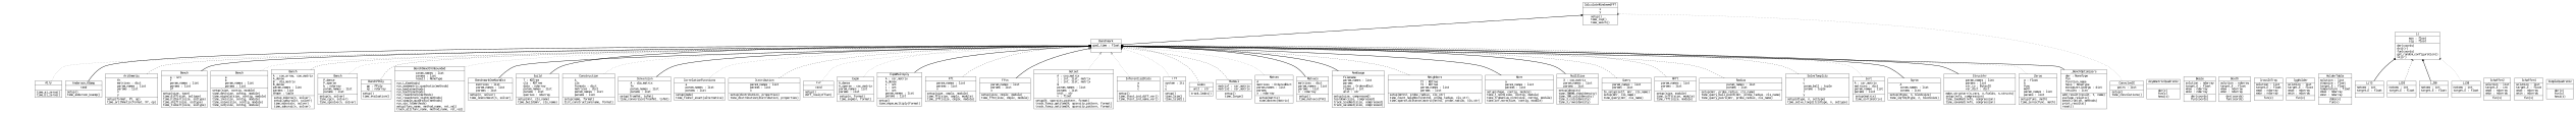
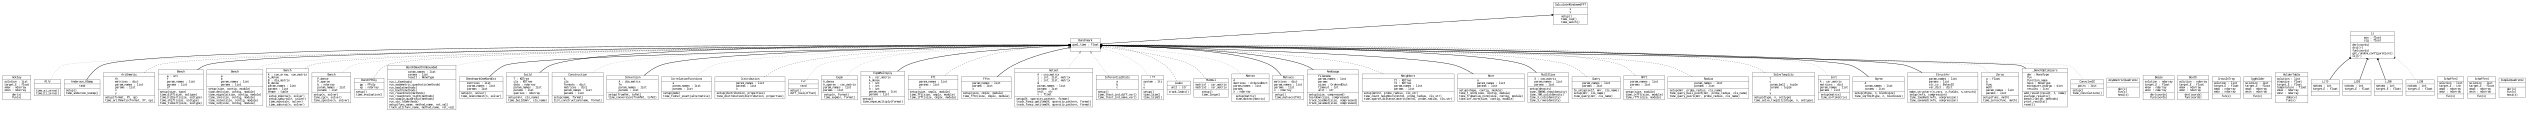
  digraph {
    fontname="Roboto Mono"
    rankdir=BT
    node [color=black fontcolor=black fontname="Roboto Mono" shape=record style=solid]
    edge [arrowhead=onormal arrowtail=none fontname="Roboto Mono" style=bold]
+   n1 [label=<{Ackley|solution : list<br ALIGN="LEFT"/>target_E : float<br ALIGN="LEFT"/>xmax : ndarray<br ALIGN="LEFT"/>xmin : ndarray<br ALIGN="LEFT"/>|der(x)<br ALIGN="LEFT"/>fun(x)<br ALIGN="LEFT"/>}>]
    n2 [label=<{Airy|<br ALIGN="LEFT"/>|time_ai_zeros()<br ALIGN="LEFT"/>time_bi_zeros()<br ALIGN="LEFT"/>}>]
    n3 [label=<{Benchmark|goal_time : float<br ALIGN="LEFT"/>|}>]
    n4 [label=<{CalculateWindowedFFT|x<br ALIGN="LEFT"/>y<br ALIGN="LEFT"/>|setup()<br ALIGN="LEFT"/>time_csd()<br ALIGN="LEFT"/>time_welch()<br ALIGN="LEFT"/>}>]
    n5 [label=<{Anderson_KSamp|rand<br ALIGN="LEFT"/>|setup()<br ALIGN="LEFT"/>time_anderson_ksamp()<br ALIGN="LEFT"/>}>]
    n6 [label=<{Arithmetic|fn<br ALIGN="LEFT"/>matrices : dict<br ALIGN="LEFT"/>param_names : list<br ALIGN="LEFT"/>params : list<br ALIGN="LEFT"/>x<br ALIGN="LEFT"/>y<br ALIGN="LEFT"/>|setup(format, XY, op)<br ALIGN="LEFT"/>time_arithmetic(format, XY, op)<br ALIGN="LEFT"/>}>]
    n7 [label=<{AsymmetricQuadratic|<br ALIGN="LEFT"/>|der(x)<br ALIGN="LEFT"/>fun(x)<br ALIGN="LEFT"/>hess(x)<br ALIGN="LEFT"/>}>]
    n8 [label=<{Beale|solution : ndarray<br ALIGN="LEFT"/>target_E : float<br ALIGN="LEFT"/>xmax : ndarray<br ALIGN="LEFT"/>xmin : ndarray<br ALIGN="LEFT"/>|der(coords)<br ALIGN="LEFT"/>fun(coords)<br ALIGN="LEFT"/>}>]
    n9 [label=<{Bench|a : int<br ALIGN="LEFT"/>f<br ALIGN="LEFT"/>param_names : list<br ALIGN="LEFT"/>params : list<br ALIGN="LEFT"/>sf<br ALIGN="LEFT"/>|setup(size, type)<br ALIGN="LEFT"/>time_diff(size, soltype)<br ALIGN="LEFT"/>time_hilbert(size, soltype)<br ALIGN="LEFT"/>time_shift(size, soltype)<br ALIGN="LEFT"/>time_tilbert(size, soltype)<br ALIGN="LEFT"/>}>]
    n10 [label=<{Bench|a<br ALIGN="LEFT"/>b<br ALIGN="LEFT"/>param_names : list<br ALIGN="LEFT"/>params : list<br ALIGN="LEFT"/>|setup(size, contig, module)<br ALIGN="LEFT"/>time_det(size, contig, module)<br ALIGN="LEFT"/>time_eigvals(size, contig, module)<br ALIGN="LEFT"/>time_inv(size, contig, module)<br ALIGN="LEFT"/>time_solve(size, contig, module)<br ALIGN="LEFT"/>time_svd(size, contig, module)<br ALIGN="LEFT"/>}>]
    n11 [label=<{Bench|A : coo_array, coo_matrix<br ALIGN="LEFT"/>A_dense<br ALIGN="LEFT"/>B : dia_matrix<br ALIGN="LEFT"/>B_dense<br ALIGN="LEFT"/>param_names : list<br ALIGN="LEFT"/>params : list<br ALIGN="LEFT"/>shape : tuple<br ALIGN="LEFT"/>|setup_mikota(n, solver)<br ALIGN="LEFT"/>setup_sakurai(n, solver)<br ALIGN="LEFT"/>time_mikota(n, solver)<br ALIGN="LEFT"/>time_sakurai(n, solver)<br ALIGN="LEFT"/>}>]
    n12 [label=<{Bench|P_dense<br ALIGN="LEFT"/>P_sparse<br ALIGN="LEFT"/>b : ndarray<br ALIGN="LEFT"/>param_names : list<br ALIGN="LEFT"/>params : list<br ALIGN="LEFT"/>|setup(n, solver)<br ALIGN="LEFT"/>time_cg(n, solver)<br ALIGN="LEFT"/>time_spsolve(n, solver)<br ALIGN="LEFT"/>}>]
    n13 [label=<{BenchPPoly|pp : PPoly<br ALIGN="LEFT"/>xp : ndarray<br ALIGN="LEFT"/>|setup()<br ALIGN="LEFT"/>time_evaluation()<br ALIGN="LEFT"/>}>]
    n14 [label=<{BenchSmoothUnbounded|param_names : list<br ALIGN="LEFT"/>params : list<br ALIGN="LEFT"/>result : NoneType<br ALIGN="LEFT"/>|run_LJ(methods)<br ALIGN="LEFT"/>run_asymmetric_quadratic(methods)<br ALIGN="LEFT"/>run_beale(methods)<br ALIGN="LEFT"/>run_booth(methods)<br ALIGN="LEFT"/>run_rosenbrock(methods)<br ALIGN="LEFT"/>run_rosenbrock_tight(methods)<br ALIGN="LEFT"/>run_simple_quadratic(methods)<br ALIGN="LEFT"/>run_sin_1d(methods)<br ALIGN="LEFT"/>setup(func_name, method_name, ret_val)<br ALIGN="LEFT"/>track_all(func_name, method_name, ret_val)<br ALIGN="LEFT"/>}>]
    n15 [label=<{BenchmarkOneNormEst|matrices : list<br ALIGN="LEFT"/>param_names : list<br ALIGN="LEFT"/>params : list<br ALIGN="LEFT"/>|setup(n, solver)<br ALIGN="LEFT"/>time_onenormest(n, solver)<br ALIGN="LEFT"/>}>]
    n16 [label=<{Booth|solution : ndarray<br ALIGN="LEFT"/>target_E : float<br ALIGN="LEFT"/>xmax : ndarray<br ALIGN="LEFT"/>xmin : ndarray<br ALIGN="LEFT"/>|der(coords)<br ALIGN="LEFT"/>fun(coords)<br ALIGN="LEFT"/>}>]
    n17 [label=<{Build|T : KDTree<br ALIGN="LEFT"/>cls : KDTree<br ALIGN="LEFT"/>data : ndarray<br ALIGN="LEFT"/>param_names : list<br ALIGN="LEFT"/>params : list<br ALIGN="LEFT"/>queries : ndarray<br ALIGN="LEFT"/>|setup(mnr, cls_name)<br ALIGN="LEFT"/>time_build(mnr, cls_name)<br ALIGN="LEFT"/>}>]
    n18 [label=<{Construction|A<br ALIGN="LEFT"/>cls<br ALIGN="LEFT"/>formats : dict<br ALIGN="LEFT"/>matrices : dict<br ALIGN="LEFT"/>param_names : list<br ALIGN="LEFT"/>params : list<br ALIGN="LEFT"/>|setup(name, format)<br ALIGN="LEFT"/>dict_construction(name, format)<br ALIGN="LEFT"/>}>]
    n19 [label=<{Conversion|A : dia_matrix<br ALIGN="LEFT"/>fn<br ALIGN="LEFT"/>param_names : list<br ALIGN="LEFT"/>params : list<br ALIGN="LEFT"/>|setup(fromfmt, tofmt)<br ALIGN="LEFT"/>time_conversion(fromfmt, tofmt)<br ALIGN="LEFT"/>}>]
    n20 [label=<{Convolve2D|pairs : list<br ALIGN="LEFT"/>|setup()<br ALIGN="LEFT"/>time_convolutions()<br ALIGN="LEFT"/>}>]
    n21 [label=<{CorrelationFunctions|a<br ALIGN="LEFT"/>param_names : list<br ALIGN="LEFT"/>params : list<br ALIGN="LEFT"/>|setup(mode)<br ALIGN="LEFT"/>time_fisher_exact(alternative)<br ALIGN="LEFT"/>}>]
    n22 [label=<{CrossInTray|solution : list<br ALIGN="LEFT"/>target_E : float<br ALIGN="LEFT"/>xmax : ndarray<br ALIGN="LEFT"/>xmin : ndarray<br ALIGN="LEFT"/>|fun(x)<br ALIGN="LEFT"/>}>]
    n23 [label=<{Distribution|param_names : list<br ALIGN="LEFT"/>params : list<br ALIGN="LEFT"/>x<br ALIGN="LEFT"/>|setup(distribution, properties)<br ALIGN="LEFT"/>time_distribution(distribution, properties)<br ALIGN="LEFT"/>}>]
    n24 [label=<{EggHolder|solution : list<br ALIGN="LEFT"/>target_E : float<br ALIGN="LEFT"/>xmax : ndarray<br ALIGN="LEFT"/>xmin : ndarray<br ALIGN="LEFT"/>|fun(x)<br ALIGN="LEFT"/>}>]
    n25 [label=<{Erf|rand<br ALIGN="LEFT"/>|setup()<br ALIGN="LEFT"/>diff_real(offset)<br ALIGN="LEFT"/>}>]
    n26 [label=<{Expm|A_dense<br ALIGN="LEFT"/>A_sparse : csc_matrix<br ALIGN="LEFT"/>param_names : list<br ALIGN="LEFT"/>params : list<br ALIGN="LEFT"/>|setup(n, format)<br ALIGN="LEFT"/>time_expm(n, format)<br ALIGN="LEFT"/>}>]
    n27 [label=<{ExpmMultiply|A : csr_matrix<br ALIGN="LEFT"/>A_dense<br ALIGN="LEFT"/>i : int<br ALIGN="LEFT"/>j : int<br ALIGN="LEFT"/>n : int<br ALIGN="LEFT"/>param_names : list<br ALIGN="LEFT"/>params : list<br ALIGN="LEFT"/>|setup()<br ALIGN="LEFT"/>time_expm_multiply(format)<br ALIGN="LEFT"/>}>]
    n28 [label=<{Fft|param_names : list<br ALIGN="LEFT"/>params : list<br ALIGN="LEFT"/>x<br ALIGN="LEFT"/>|setup(size, cmplx, module)<br ALIGN="LEFT"/>time_fft(size, cmplx, module)<br ALIGN="LEFT"/>time_ifft(size, cmplx, module)<br ALIGN="LEFT"/>}>]
    n29 [label=<{Fftn|param_names : list<br ALIGN="LEFT"/>params : list<br ALIGN="LEFT"/>x<br ALIGN="LEFT"/>|setup(size, cmplx, module)<br ALIGN="LEFT"/>time_fftn(size, cmplx, module)<br ALIGN="LEFT"/>}>]
    n30 [label=<{Getset|A : coo_matrix<br ALIGN="LEFT"/>i : int, list, matrix<br ALIGN="LEFT"/>j : int, list, matrix<br ALIGN="LEFT"/>m<br ALIGN="LEFT"/>param_names : list<br ALIGN="LEFT"/>params : list<br ALIGN="LEFT"/>unit : str<br ALIGN="LEFT"/>v : float<br ALIGN="LEFT"/>|setup(N, sparsity_pattern, format)<br ALIGN="LEFT"/>track_fancy_getitem(N, sparsity_pattern, format)<br ALIGN="LEFT"/>track_fancy_setitem(N, sparsity_pattern, format)<br ALIGN="LEFT"/>}>]
    n31 [label=<{HolderTable|solution : list<br ALIGN="LEFT"/>stepsize : float<br ALIGN="LEFT"/>target_E : float<br ALIGN="LEFT"/>temperature : float<br ALIGN="LEFT"/>xmax : ndarray<br ALIGN="LEFT"/>xmin : ndarray<br ALIGN="LEFT"/>|dabs(x)<br ALIGN="LEFT"/>fun(x)<br ALIGN="LEFT"/>}>]
    n32 [label=<{InferentialStats|a<br ALIGN="LEFT"/>b<br ALIGN="LEFT"/>c<br ALIGN="LEFT"/>|setup()<br ALIGN="LEFT"/>time_ttest_ind_diff_var()<br ALIGN="LEFT"/>time_ttest_ind_same_var()<br ALIGN="LEFT"/>}>]
    n33 [label=<{LJ|eps : float<br ALIGN="LEFT"/>sig : float<br ALIGN="LEFT"/>|der(coords)<br ALIGN="LEFT"/>dvij(r)<br ALIGN="LEFT"/>fun(coords)<br ALIGN="LEFT"/>get_random_configuration()<br ALIGN="LEFT"/>vij(r)<br ALIGN="LEFT"/>}>]
    n34 [label=<{LJ13|natoms : int<br ALIGN="LEFT"/>target_E : float<br ALIGN="LEFT"/>|}>]
    n35 [label=<{LJ20|natoms : int<br ALIGN="LEFT"/>target_E : float<br ALIGN="LEFT"/>|}>]
    n36 [label=<{LJ30|natoms : int<br ALIGN="LEFT"/>target_E : float<br ALIGN="LEFT"/>|}>]
    n37 [label=<{LJ38|natoms : int<br ALIGN="LEFT"/>target_E : float<br ALIGN="LEFT"/>|}>]
    n38 [label=<{LTI|system : lti<br ALIGN="LEFT"/>t<br ALIGN="LEFT"/>u<br ALIGN="LEFT"/>|setup()<br ALIGN="LEFT"/>time_lsim()<br ALIGN="LEFT"/>time_lsim2()<br ALIGN="LEFT"/>}>]
    n39 [label=<{Leaks|unit : str<br ALIGN="LEFT"/>|track_leaks()<br ALIGN="LEFT"/>}>]
    n40 [label=<{Matmul|matrix1 : csr_matrix<br ALIGN="LEFT"/>matrix2 : csr_matrix<br ALIGN="LEFT"/>|setup()<br ALIGN="LEFT"/>time_large()<br ALIGN="LEFT"/>}>]
    n41 [label=<{Matvec|A<br ALIGN="LEFT"/>matrices : OrderedDict<br ALIGN="LEFT"/>param_names : list<br ALIGN="LEFT"/>params<br ALIGN="LEFT"/>x : ndarray<br ALIGN="LEFT"/>|setup(matrix)<br ALIGN="LEFT"/>time_matvec(matrix)<br ALIGN="LEFT"/>}>]
    n42 [label=<{Matvecs|matrices : dict<br ALIGN="LEFT"/>param_names : list<br ALIGN="LEFT"/>params : list<br ALIGN="LEFT"/>x : ndarray<br ALIGN="LEFT"/>|setup()<br ALIGN="LEFT"/>time_matvecs(fmt)<br ALIGN="LEFT"/>}>]
    n43 [label=<{MemUsage|filename<br ALIGN="LEFT"/>param_names : list<br ALIGN="LEFT"/>params<br ALIGN="LEFT"/>sizes : OrderedDict<br ALIGN="LEFT"/>timeout : int<br ALIGN="LEFT"/>unit : str<br ALIGN="LEFT"/>|setup(size, compressed)<br ALIGN="LEFT"/>teardown(size, compressed)<br ALIGN="LEFT"/>track_loadmat(size, compressed)<br ALIGN="LEFT"/>track_savemat(size, compressed)<br ALIGN="LEFT"/>}>]
    n44 [label=<{Neighbors|T1 : KDTree<br ALIGN="LEFT"/>T2 : KDTree<br ALIGN="LEFT"/>param_names : list<br ALIGN="LEFT"/>params : list<br ALIGN="LEFT"/>|setup(mn1n2, probe_radius, cls_str)<br ALIGN="LEFT"/>time_count_neighbors(mn1n2, probe_radius, cls_str)<br ALIGN="LEFT"/>time_sparse_distance_matrix(mn1n2, probe_radius, cls_str)<br ALIGN="LEFT"/>}>]
    n45 [label=<{Norm|a<br ALIGN="LEFT"/>param_names : list<br ALIGN="LEFT"/>params : list<br ALIGN="LEFT"/>|setup(shape, contig, module)<br ALIGN="LEFT"/>time_1_norm(size, contig, module)<br ALIGN="LEFT"/>time_frobenius_norm(size, contig, module)<br ALIGN="LEFT"/>time_inf_norm(size, contig, module)<br ALIGN="LEFT"/>}>]
    n46 [label=<{NullSlice|X : coo_matrix<br ALIGN="LEFT"/>param_names : list<br ALIGN="LEFT"/>params : list<br ALIGN="LEFT"/>|setup(density)<br ALIGN="LEFT"/>time_10000_rows(density)<br ALIGN="LEFT"/>time_100_cols(density)<br ALIGN="LEFT"/>time_3_cols(density)<br ALIGN="LEFT"/>time_3_rows(density)<br ALIGN="LEFT"/>}>]
    n47 [label=<{Query|param_names : list<br ALIGN="LEFT"/>params : list<br ALIGN="LEFT"/>|do_setup(self, mnr, cls_name)<br ALIGN="LEFT"/>setup(mnr, cls_name)<br ALIGN="LEFT"/>time_query(mnr, cls_name)<br ALIGN="LEFT"/>}>]
    n48 [label=<{RFft|param_names : list<br ALIGN="LEFT"/>params : list<br ALIGN="LEFT"/>x<br ALIGN="LEFT"/>|setup(size, module)<br ALIGN="LEFT"/>time_irfft(size, module)<br ALIGN="LEFT"/>time_rfft(size, module)<br ALIGN="LEFT"/>}>]
    n49 [label=<{Radius|param_names : list<br ALIGN="LEFT"/>params : list<br ALIGN="LEFT"/>|setup(mnr, probe_radius, cls_name)<br ALIGN="LEFT"/>time_query_ball_point(mnr, probe_radius, cls_name)<br ALIGN="LEFT"/>time_query_pairs(mnr, probe_radius, cls_name)<br ALIGN="LEFT"/>}>]
    n50 [label=<{Schaffer2|solution : list<br ALIGN="LEFT"/>target_E : int<br ALIGN="LEFT"/>xmax : ndarray<br ALIGN="LEFT"/>xmin : ndarray<br ALIGN="LEFT"/>|fun(x)<br ALIGN="LEFT"/>}>]
    n51 [label=<{Schaffer4|solution : list<br ALIGN="LEFT"/>target_E : float<br ALIGN="LEFT"/>xmax : ndarray<br ALIGN="LEFT"/>xmin : ndarray<br ALIGN="LEFT"/>|fun(x)<br ALIGN="LEFT"/>}>]
    n52 [label=<{SimpleQuadratic|<br ALIGN="LEFT"/>|der(x)<br ALIGN="LEFT"/>fun(x)<br ALIGN="LEFT"/>hess(x)<br ALIGN="LEFT"/>}>]
    n53 [label=<{SolveToeplitz|T<br ALIGN="LEFT"/>c<br ALIGN="LEFT"/>param_ball : tuple<br ALIGN="LEFT"/>params : tuple<br ALIGN="LEFT"/>r<br ALIGN="LEFT"/>y<br ALIGN="LEFT"/>|setup(dtype, n, soltype)<br ALIGN="LEFT"/>time_solve_toeplitz(dtype, n, soltype)<br ALIGN="LEFT"/>}>]
    n54 [label=<{Sort|A : csr_matrix<br ALIGN="LEFT"/>matrices : dict<br ALIGN="LEFT"/>param_names : list<br ALIGN="LEFT"/>params : list<br ALIGN="LEFT"/>|setup(matrix)<br ALIGN="LEFT"/>time_sort(matrix)<br ALIGN="LEFT"/>}>]
    n55 [label=<{Sqrtm|A<br ALIGN="LEFT"/>param_names : list<br ALIGN="LEFT"/>params : list<br ALIGN="LEFT"/>|setup(dtype, n, blocksize)<br ALIGN="LEFT"/>time_sqrtm(dtype, n, blocksize)<br ALIGN="LEFT"/>}>]
    n56 [label=<{StructArr|param_names : list<br ALIGN="LEFT"/>params : list<br ALIGN="LEFT"/>str_io : BytesIO<br ALIGN="LEFT"/>var_dict : dict<br ALIGN="LEFT"/>|make_structarr(n_vars, n_fields, n_structs)<br ALIGN="LEFT"/>setup(nvfs, compression)<br ALIGN="LEFT"/>time_loadmat(nvfs, compression)<br ALIGN="LEFT"/>time_savemat(nvfs, compression)<br ALIGN="LEFT"/>}>]
    n57 [label=<{Zeros|a : float<br ALIGN="LEFT"/>b<br ALIGN="LEFT"/>func<br ALIGN="LEFT"/>meth<br ALIGN="LEFT"/>param_names : list<br ALIGN="LEFT"/>params : list<br ALIGN="LEFT"/>|setup(func, meth)<br ALIGN="LEFT"/>time_zeros(func, meth)<br ALIGN="LEFT"/>}>]
    n58 [label=<{_BenchOptimizers|der : NoneType<br ALIGN="LEFT"/>fun<br ALIGN="LEFT"/>function_name<br ALIGN="LEFT"/>hess : NoneType<br ALIGN="LEFT"/>minimizer_kwargs : dict<br ALIGN="LEFT"/>results : list<br ALIGN="LEFT"/>|add_result(result, t, name)<br ALIGN="LEFT"/>average_results()<br ALIGN="LEFT"/>bench_run(x0, methods)<br ALIGN="LEFT"/>print_results()<br ALIGN="LEFT"/>reset()<br ALIGN="LEFT"/>}>]
    n2 -> n3 [style=dotted]
    n3 -> n4 [arrowhead=dot]
    n5 -> n3
    n6 -> n3 [style=dashed]
    n9 -> n3
    n10 -> n3 [arrowhead=dot style=dotted]
    n11 -> n3 [style=dashed]
    n12 -> n3 [style=dotted]
    n13 -> n3 [arrowhead=tee style=dashed]
    n14 -> n3 [arrowhead=dot style=dotted]
    n15 -> n3 [arrowhead=tee]
    n17 -> n3
    n18 -> n3 [arrowhead=tee style=dotted]
    n19 -> n3 [arrowhead=tee]
-   n20 -> n4 [arrowhead=tee style=dotted]
+   n20 -> n3 [arrowhead=tee style=dotted]
    n21 -> n3 [arrowhead=dot style=dotted]
    n23 -> n3 [style=dashed]
    n25 -> n3 [style=dotted]
    n26 -> n3 [arrowhead=tee style=dotted]
    n27 -> n3
    n28 -> n3 [arrowhead=dot style=dashed]
    n29 -> n3
    n30 -> n3 [style=dotted]
    n32 -> n3 [style=dotted]
    n34 -> n33 [arrowhead=dot]
-   n35 -> n33 [arrowhead=tee style=dashed]
+   n35 -> n33 [arrowhead=tee]
    n36 -> n33 [arrowhead=dot]
    n37 -> n33 [arrowhead=tee style=dotted]
    n38 -> n3 [arrowhead=tee style=dotted]
    n39 -> n3 [arrowhead=tee style=dashed]
    n40 -> n3 [arrowhead=dot style=dashed]
    n41 -> n3 [arrowhead=dot style=dotted]
    n42 -> n3 [arrowhead=tee]
    n43 -> n3 [arrowhead=tee]
    n44 -> n3 [arrowhead=dot style=dashed]
    n45 -> n3
    n46 -> n3 [arrowhead=dot]
    n47 -> n3 [arrowhead=tee style=dashed]
    n48 -> n3 [arrowhead=dot style=dashed]
    n49 -> n3 [arrowhead=dot style=dashed]
    n53 -> n3 [arrowhead=dot style=dashed]
    n54 -> n3 [style=dotted]
    n55 -> n3
    n56 -> n3 [arrowhead=tee]
    n57 -> n3 [arrowhead=dot style=dotted]
    n58 -> n3 [arrowhead=tee]
  }
